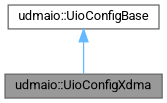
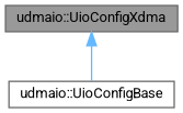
  digraph {
    fontname=Roboto
    node [color=gray40 fontname=Roboto fontsize=10 shape=box style=filled]
    n1 [fillcolor=grey60 fontcolor=black height=0.2 label="udmaio::UioConfigXdma" width=0.4]
    n2 [fillcolor=white height=0.2 label="udmaio::UioConfigBase" width=0.4]
-   n2 -> n1 [color=steelblue1 dir=back fontname=Roboto fontsize=10 labelfontname=Helvetica labelfontsize=10 style=solid]
+   n1 -> n2 [color=steelblue1 dir=back fontname=Roboto fontsize=10 labelfontname=Helvetica labelfontsize=10 style=solid]
  }
